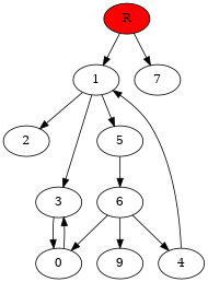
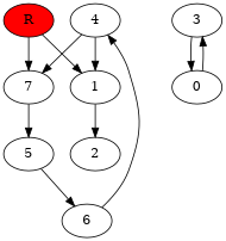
  digraph {
    1
    2
    3
    n4 [label=0]
    4
    7
    5
    6
-   9
    R [fillcolor="#ff0000" style=filled]
    1 -> 2
-   1 -> 3
    3 -> n4
    n4 -> 3
    4 -> 1
-   1 -> 5
+   4 -> 7
+   7 -> 5
    5 -> 6
-   6 -> n4
    6 -> 4
-   6 -> 9
    R -> 1
    R -> 7
  }
